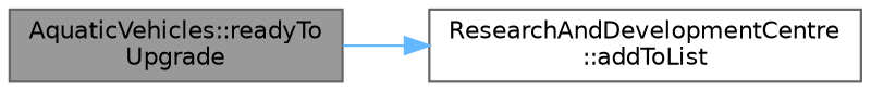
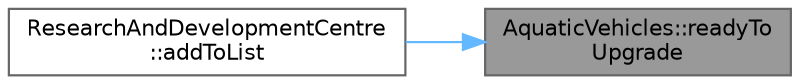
  digraph {
    rankdir=LR
    node [fontname=Helvetica fontsize=10 shape=box style=filled]
    n1 [color=gray40 fillcolor=grey60 fontcolor=black height=0.2 label="AquaticVehicles::readyTo\lUpgrade" width=0.4]
    n2 [color=grey40 fillcolor=white height=0.2 label="ResearchAndDevelopmentCentre\l::addToList" width=0.4]
-   n1 -> n2 [color=steelblue1 fontname=Helvetica fontsize=10 labelfontname=Helvetica labelfontsize=10 style=solid]
+   n2 -> n1 [color=steelblue1 fontname=Helvetica fontsize=10 labelfontname=Helvetica labelfontsize=10 style=solid]
  }
